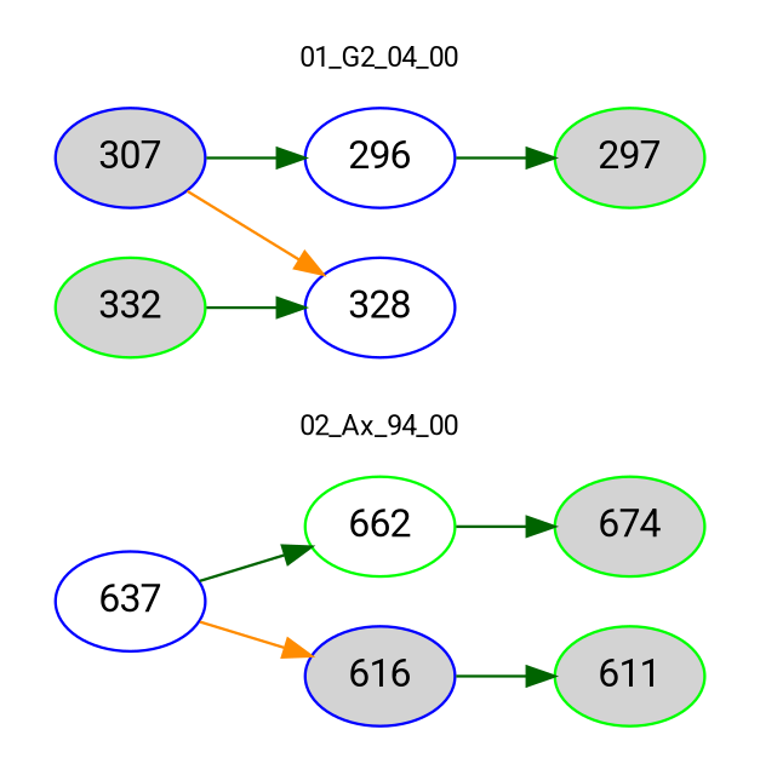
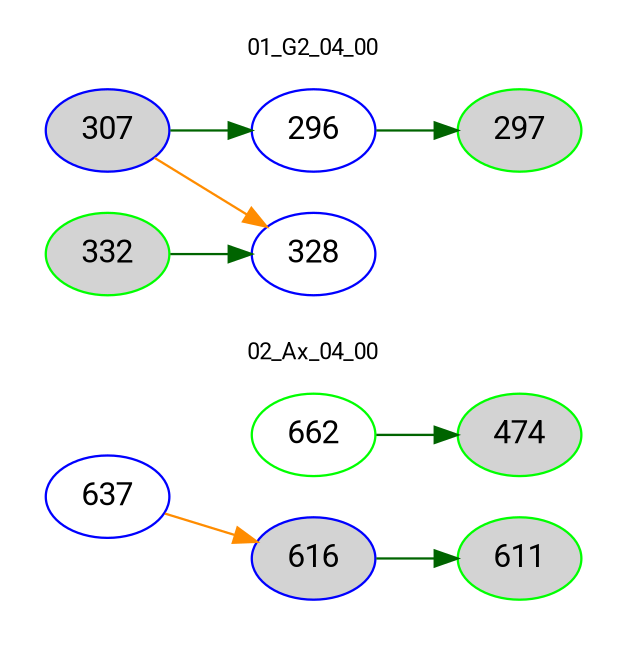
  digraph {
    fontname=Roboto
    rankdir=LR
    node [color=blue fillcolor=lightgrey fontname=Roboto style=filled]
    edge [color=darkgreen fontname=Roboto]
    n1 [fillcolor=white label=637]
    n2 [label=616]
    n3 [color=green fillcolor=white label=662]
    n4 [color=green label=611]
-   n5 [color=green label=674]
+   n5 [color=green label=474]
    n6 [label=307]
    n7 [fillcolor=white label=296]
    n8 [fillcolor=white label=328]
    n9 [color=green label=297]
    n10 [color=green label=332]
    subgraph cluster_1 {
      color=white
      fontsize=10
-     label="02_Ax_94_00"
+     label="02_Ax_04_00"
      n1
      n2
      n3
      n4
      n5
    }
    subgraph cluster_2 {
      color=white
      fontsize=10
      label="01_G2_04_00"
      n6
      n7
      n8
      n9
      n10
    }
    n1 -> n2 [color=darkorange]
-   n1 -> n3
    n2 -> n4
    n3 -> n5
    n6 -> n7
    n6 -> n8 [color=darkorange]
    n7 -> n9
    n10 -> n8
  }
